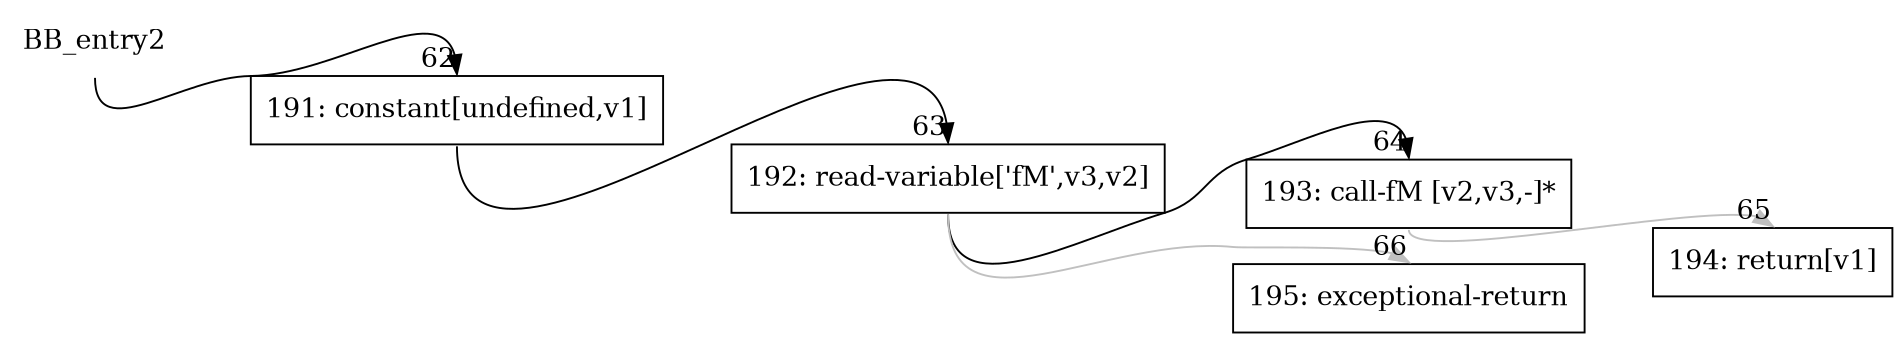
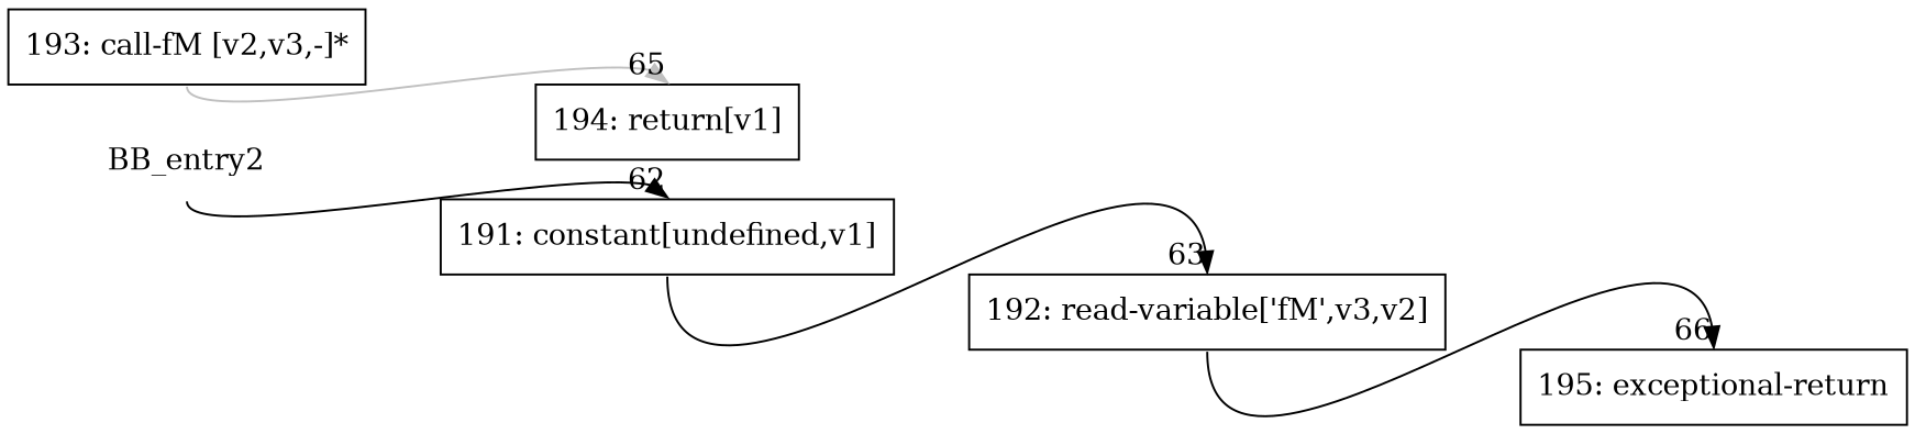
  digraph {
    rankdir=LR
    node [shape=record]
    edge [headport=n tailport=s]
    n1 [label=BB_entry2 shape=none]
    n2 [label="{191: constant[undefined,v1]}"]
    n3 [label="{192: read-variable['fM',v3,v2]}"]
    n4 [label="{193: call-fM [v2,v3,-]*}"]
    n5 [label="{195: exceptional-return}"]
    n6 [label="{194: return[v1]}"]
    n1 -> n2 [headlabel="    62"]
    n2 -> n3 [headlabel="      63"]
-   n3 -> n4 [headlabel="      64"]
-   n3 -> n5 [color=gray headlabel="      66"]
+   n3 -> n5 [color=black headlabel="      66"]
    n4 -> n6 [color=gray headlabel="      65"]
  }
